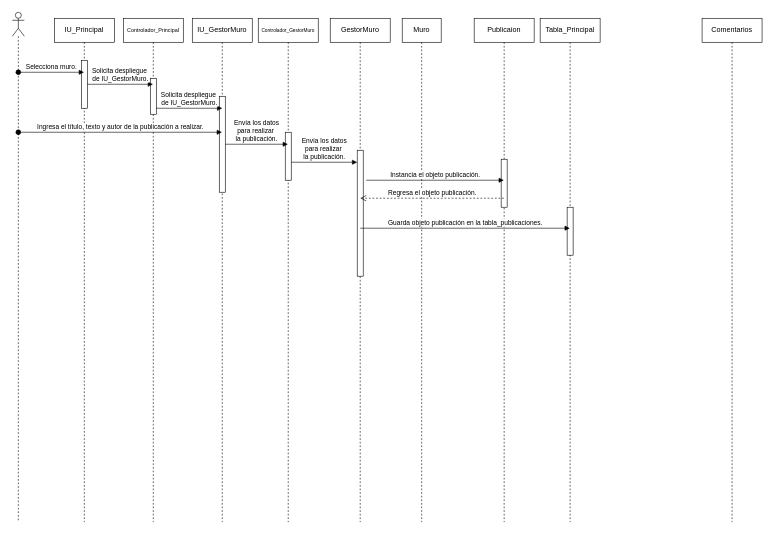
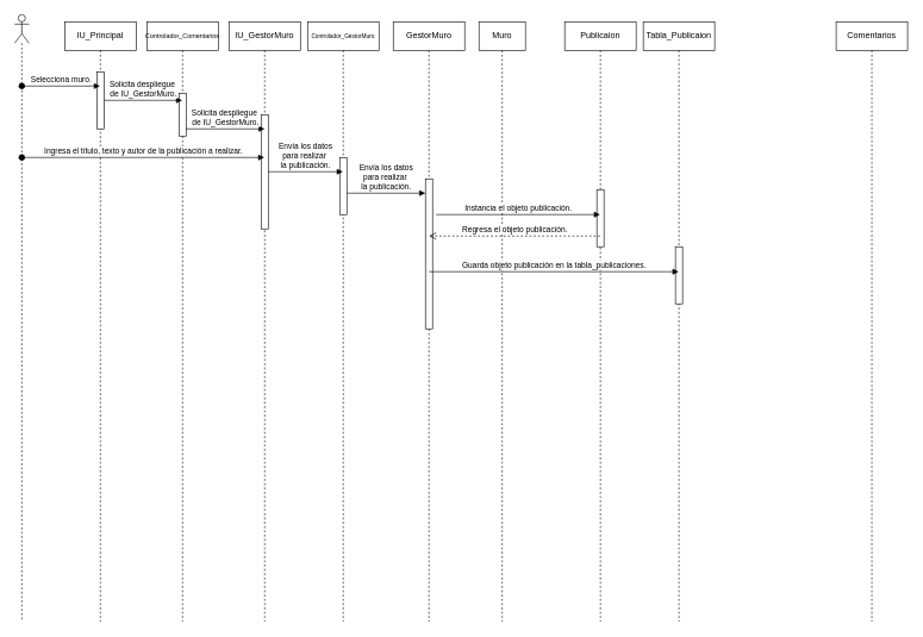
  <mxCell id="0" />
  <mxCell id="1" parent="0" />
  <mxCell id="2" value="IU_Principal" style="shape=umlLifeline;perimeter=lifelinePerimeter;whiteSpace=wrap;html=1;container=1;dropTarget=0;collapsible=0;recursiveResize=0;outlineConnect=0;portConstraint=eastwest;newEdgeStyle={&quot;curved&quot;:0,&quot;rounded&quot;:0};" vertex="1" parent="1"><mxGeometry x="90" y="30" width="100" height="840" as="geometry" /></mxCell>
  <mxCell id="3" value="" style="html=1;points=[[0,0,0,0,5],[0,1,0,0,-5],[1,0,0,0,5],[1,1,0,0,-5]];perimeter=orthogonalPerimeter;outlineConnect=0;targetShapes=umlLifeline;portConstraint=eastwest;newEdgeStyle={&quot;curved&quot;:0,&quot;rounded&quot;:0};" vertex="1" parent="2"><mxGeometry x="45" y="70" width="10" height="80" as="geometry" /></mxCell>
  <mxCell id="4" value="IU_GestorMuro" style="shape=umlLifeline;perimeter=lifelinePerimeter;whiteSpace=wrap;html=1;container=1;dropTarget=0;collapsible=0;recursiveResize=0;outlineConnect=0;portConstraint=eastwest;newEdgeStyle={&quot;curved&quot;:0,&quot;rounded&quot;:0};" vertex="1" parent="1"><mxGeometry x="320" y="30" width="100" height="840" as="geometry" /></mxCell>
  <mxCell id="5" value="" style="html=1;points=[[0,0,0,0,5],[0,1,0,0,-5],[1,0,0,0,5],[1,1,0,0,-5]];perimeter=orthogonalPerimeter;outlineConnect=0;targetShapes=umlLifeline;portConstraint=eastwest;newEdgeStyle={&quot;curved&quot;:0,&quot;rounded&quot;:0};" vertex="1" parent="4"><mxGeometry x="45" y="130" width="10" height="160" as="geometry" /></mxCell>
- <mxCell id="6" value="&lt;font style=&quot;font-size: 9px;&quot;&gt;Controlador_Principal&lt;/font&gt;" style="shape=umlLifeline;perimeter=lifelinePerimeter;whiteSpace=wrap;html=1;container=1;dropTarget=0;collapsible=0;recursiveResize=0;outlineConnect=0;portConstraint=eastwest;newEdgeStyle={&quot;curved&quot;:0,&quot;rounded&quot;:0};" vertex="1" parent="1"><mxGeometry x="205" y="30" width="100" height="840" as="geometry" /></mxCell>
+ <mxCell id="6" value="&lt;font style=&quot;font-size: 9px;&quot;&gt;Controlador_Comentarios&lt;/font&gt;" style="shape=umlLifeline;perimeter=lifelinePerimeter;whiteSpace=wrap;html=1;container=1;dropTarget=0;collapsible=0;recursiveResize=0;outlineConnect=0;portConstraint=eastwest;newEdgeStyle={&quot;curved&quot;:0,&quot;rounded&quot;:0};" vertex="1" parent="1"><mxGeometry x="205" y="30" width="100" height="840" as="geometry" /></mxCell>
  <mxCell id="7" value="" style="html=1;points=[[0,0,0,0,5],[0,1,0,0,-5],[1,0,0,0,5],[1,1,0,0,-5]];perimeter=orthogonalPerimeter;outlineConnect=0;targetShapes=umlLifeline;portConstraint=eastwest;newEdgeStyle={&quot;curved&quot;:0,&quot;rounded&quot;:0};" vertex="1" parent="6"><mxGeometry x="45" y="100" width="10" height="60" as="geometry" /></mxCell>
  <mxCell id="8" value="&lt;font style=&quot;font-size: 8px;&quot;&gt;Controlador_GestorMuro&lt;/font&gt;" style="shape=umlLifeline;perimeter=lifelinePerimeter;whiteSpace=wrap;html=1;container=1;dropTarget=0;collapsible=0;recursiveResize=0;outlineConnect=0;portConstraint=eastwest;newEdgeStyle={&quot;curved&quot;:0,&quot;rounded&quot;:0};" vertex="1" parent="1"><mxGeometry x="430" y="30" width="100" height="840" as="geometry" /></mxCell>
  <mxCell id="9" value="" style="html=1;points=[[0,0,0,0,5],[0,1,0,0,-5],[1,0,0,0,5],[1,1,0,0,-5]];perimeter=orthogonalPerimeter;outlineConnect=0;targetShapes=umlLifeline;portConstraint=eastwest;newEdgeStyle={&quot;curved&quot;:0,&quot;rounded&quot;:0};" vertex="1" parent="8"><mxGeometry x="45" y="190" width="10" height="80" as="geometry" /></mxCell>
  <mxCell id="10" value="GestorMuro" style="shape=umlLifeline;perimeter=lifelinePerimeter;whiteSpace=wrap;html=1;container=1;dropTarget=0;collapsible=0;recursiveResize=0;outlineConnect=0;portConstraint=eastwest;newEdgeStyle={&quot;curved&quot;:0,&quot;rounded&quot;:0};" vertex="1" parent="1"><mxGeometry x="550" y="30" width="100" height="840" as="geometry" /></mxCell>
  <mxCell id="11" value="" style="html=1;points=[[0,0,0,0,5],[0,1,0,0,-5],[1,0,0,0,5],[1,1,0,0,-5]];perimeter=orthogonalPerimeter;outlineConnect=0;targetShapes=umlLifeline;portConstraint=eastwest;newEdgeStyle={&quot;curved&quot;:0,&quot;rounded&quot;:0};" vertex="1" parent="10"><mxGeometry x="45" y="220" width="10" height="210" as="geometry" /></mxCell>
  <mxCell id="12" value="Muro" style="shape=umlLifeline;perimeter=lifelinePerimeter;whiteSpace=wrap;html=1;container=1;dropTarget=0;collapsible=0;recursiveResize=0;outlineConnect=0;portConstraint=eastwest;newEdgeStyle={&quot;curved&quot;:0,&quot;rounded&quot;:0};" vertex="1" parent="1"><mxGeometry x="670" y="30" width="65" height="840" as="geometry" /></mxCell>
  <mxCell id="13" value="Publicaion" style="shape=umlLifeline;perimeter=lifelinePerimeter;whiteSpace=wrap;html=1;container=1;dropTarget=0;collapsible=0;recursiveResize=0;outlineConnect=0;portConstraint=eastwest;newEdgeStyle={&quot;curved&quot;:0,&quot;rounded&quot;:0};" vertex="1" parent="1"><mxGeometry x="790" y="30" width="100" height="840" as="geometry" /></mxCell>
  <mxCell id="14" value="" style="html=1;points=[[0,0,0,0,5],[0,1,0,0,-5],[1,0,0,0,5],[1,1,0,0,-5]];perimeter=orthogonalPerimeter;outlineConnect=0;targetShapes=umlLifeline;portConstraint=eastwest;newEdgeStyle={&quot;curved&quot;:0,&quot;rounded&quot;:0};" vertex="1" parent="13"><mxGeometry x="45" y="235" width="10" height="80" as="geometry" /></mxCell>
  <mxCell id="15" value="Comentarios" style="shape=umlLifeline;perimeter=lifelinePerimeter;whiteSpace=wrap;html=1;container=1;dropTarget=0;collapsible=0;recursiveResize=0;outlineConnect=0;portConstraint=eastwest;newEdgeStyle={&quot;curved&quot;:0,&quot;rounded&quot;:0};" vertex="1" parent="1"><mxGeometry x="1170" y="30" width="100" height="840" as="geometry" /></mxCell>
- <mxCell id="16" value="Tabla_Principal" style="shape=umlLifeline;perimeter=lifelinePerimeter;whiteSpace=wrap;html=1;container=1;dropTarget=0;collapsible=0;recursiveResize=0;outlineConnect=0;portConstraint=eastwest;newEdgeStyle={&quot;curved&quot;:0,&quot;rounded&quot;:0};" vertex="1" parent="1"><mxGeometry x="900" y="30" width="100" height="840" as="geometry" /></mxCell>
+ <mxCell id="16" value="Tabla_Publicaion" style="shape=umlLifeline;perimeter=lifelinePerimeter;whiteSpace=wrap;html=1;container=1;dropTarget=0;collapsible=0;recursiveResize=0;outlineConnect=0;portConstraint=eastwest;newEdgeStyle={&quot;curved&quot;:0,&quot;rounded&quot;:0};" vertex="1" parent="1"><mxGeometry x="900" y="30" width="100" height="840" as="geometry" /></mxCell>
  <mxCell id="17" value="" style="html=1;points=[[0,0,0,0,5],[0,1,0,0,-5],[1,0,0,0,5],[1,1,0,0,-5]];perimeter=orthogonalPerimeter;outlineConnect=0;targetShapes=umlLifeline;portConstraint=eastwest;newEdgeStyle={&quot;curved&quot;:0,&quot;rounded&quot;:0};" vertex="1" parent="16"><mxGeometry x="45" y="315" width="10" height="80" as="geometry" /></mxCell>
  <mxCell id="18" value="" style="shape=umlLifeline;perimeter=lifelinePerimeter;whiteSpace=wrap;html=1;container=1;dropTarget=0;collapsible=0;recursiveResize=0;outlineConnect=0;portConstraint=eastwest;newEdgeStyle={&quot;curved&quot;:0,&quot;rounded&quot;:0};participant=umlActor;" vertex="1" parent="1"><mxGeometry x="20" y="20" width="20" height="850" as="geometry" /></mxCell>
  <mxCell id="19" value="&lt;div&gt;Ingresa el título, texto y autor de la publicación a realizar.&lt;/div&gt;" style="html=1;verticalAlign=bottom;startArrow=oval;startFill=1;endArrow=block;startSize=8;curved=0;rounded=0;" edge="1" parent="1" target="4"><mxGeometry width="60" relative="1" as="geometry"><mxPoint x="30" y="220" as="sourcePoint" /><mxPoint x="90" y="220" as="targetPoint" /></mxGeometry></mxCell>
  <mxCell id="20" value="Selecciona muro." style="html=1;verticalAlign=bottom;startArrow=oval;startFill=1;endArrow=block;startSize=8;curved=0;rounded=0;" edge="1" parent="1" target="2"><mxGeometry width="60" relative="1" as="geometry"><mxPoint x="30" y="120" as="sourcePoint" /><mxPoint x="90" y="120" as="targetPoint" /></mxGeometry></mxCell>
  <mxCell id="21" value="Solicita despliegue&amp;nbsp;&lt;div&gt;de IU_GestorMuro.&lt;/div&gt;" style="html=1;verticalAlign=bottom;endArrow=block;curved=0;rounded=0;" edge="1" parent="1" source="3" target="6"><mxGeometry width="80" relative="1" as="geometry"><mxPoint x="150" y="140" as="sourcePoint" /><mxPoint x="230" y="140" as="targetPoint" /><Array as="points"><mxPoint x="190" y="140" /></Array></mxGeometry></mxCell>
  <mxCell id="22" value="Solicita despliegue&amp;nbsp;&lt;div&gt;de IU_GestorMuro.&lt;/div&gt;" style="html=1;verticalAlign=bottom;endArrow=block;curved=0;rounded=0;" edge="1" parent="1"><mxGeometry width="80" relative="1" as="geometry"><mxPoint x="260" y="180" as="sourcePoint" /><mxPoint x="370" y="180" as="targetPoint" /><Array as="points"><mxPoint x="305" y="180" /></Array></mxGeometry></mxCell>
  <mxCell id="23" value="Envía los datos&lt;div&gt;para realizar&amp;nbsp;&lt;/div&gt;&lt;div&gt;la publicación.&lt;/div&gt;" style="html=1;verticalAlign=bottom;endArrow=block;curved=0;rounded=0;" edge="1" parent="1" source="5" target="8"><mxGeometry width="80" relative="1" as="geometry"><mxPoint x="380" y="240" as="sourcePoint" /><mxPoint x="460" y="240" as="targetPoint" /></mxGeometry></mxCell>
  <mxCell id="24" value="Envía los datos&lt;div&gt;para realizar&amp;nbsp;&lt;/div&gt;&lt;div&gt;la publicación.&lt;/div&gt;" style="html=1;verticalAlign=bottom;endArrow=block;curved=0;rounded=0;" edge="1" parent="1" source="9"><mxGeometry width="80" relative="1" as="geometry"><mxPoint x="490" y="270" as="sourcePoint" /><mxPoint x="595" y="270" as="targetPoint" /></mxGeometry></mxCell>
  <mxCell id="25" value="&lt;div&gt;Instancia el objeto publicación.&lt;/div&gt;" style="html=1;verticalAlign=bottom;endArrow=block;curved=0;rounded=0;" edge="1" parent="1" target="13"><mxGeometry width="80" relative="1" as="geometry"><mxPoint x="610" y="300" as="sourcePoint" /><mxPoint x="690" y="300" as="targetPoint" /></mxGeometry></mxCell>
  <mxCell id="26" value="Regresa el objeto publicación." style="html=1;verticalAlign=bottom;endArrow=open;dashed=1;endSize=8;curved=0;rounded=0;" edge="1" parent="1" source="13"><mxGeometry relative="1" as="geometry"><mxPoint x="680" y="330" as="sourcePoint" /><mxPoint x="600" y="330" as="targetPoint" /></mxGeometry></mxCell>
  <mxCell id="27" value="Guarda objeto publicación en la tabla_publicaciones." style="html=1;verticalAlign=bottom;endArrow=block;curved=0;rounded=0;" edge="1" parent="1" target="16"><mxGeometry width="80" relative="1" as="geometry"><mxPoint x="600" y="380" as="sourcePoint" /><mxPoint x="680" y="380" as="targetPoint" /></mxGeometry></mxCell>
